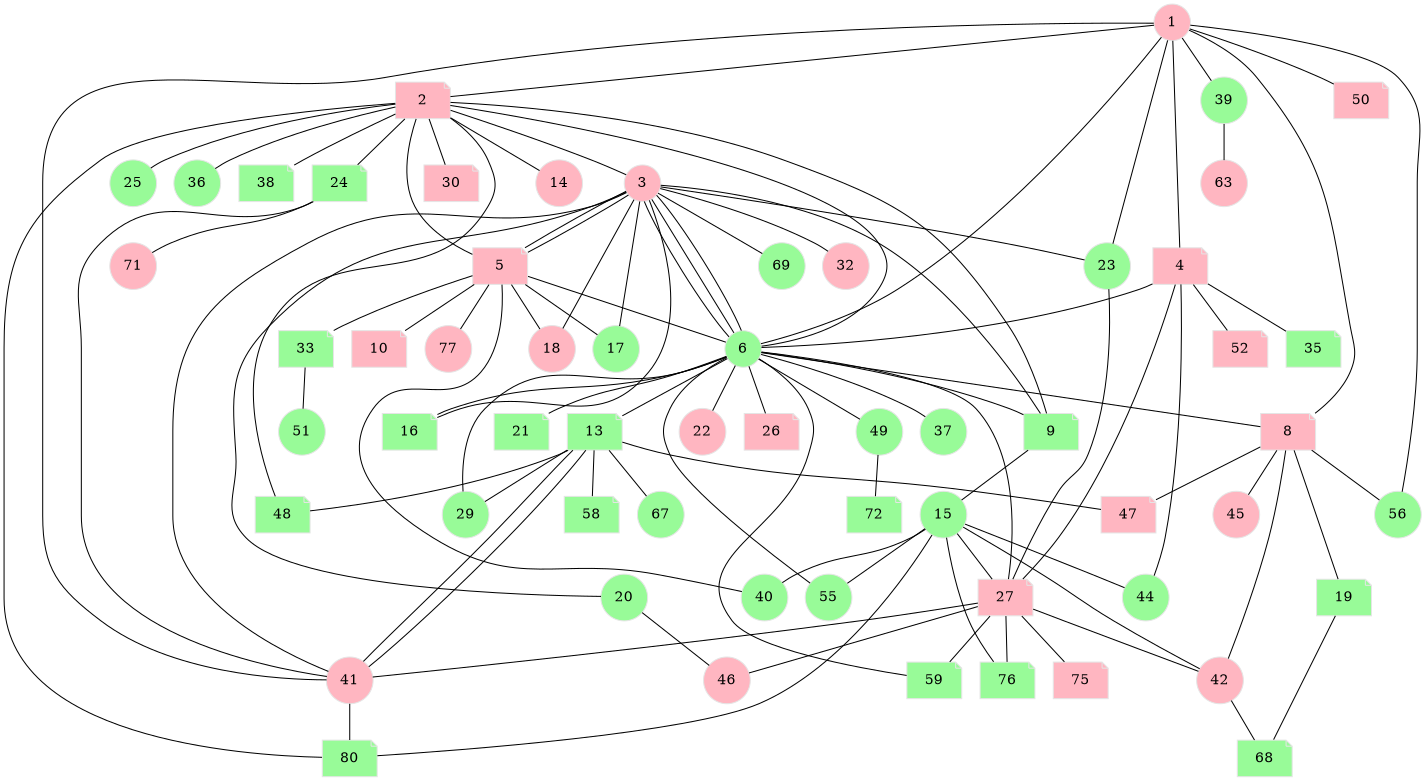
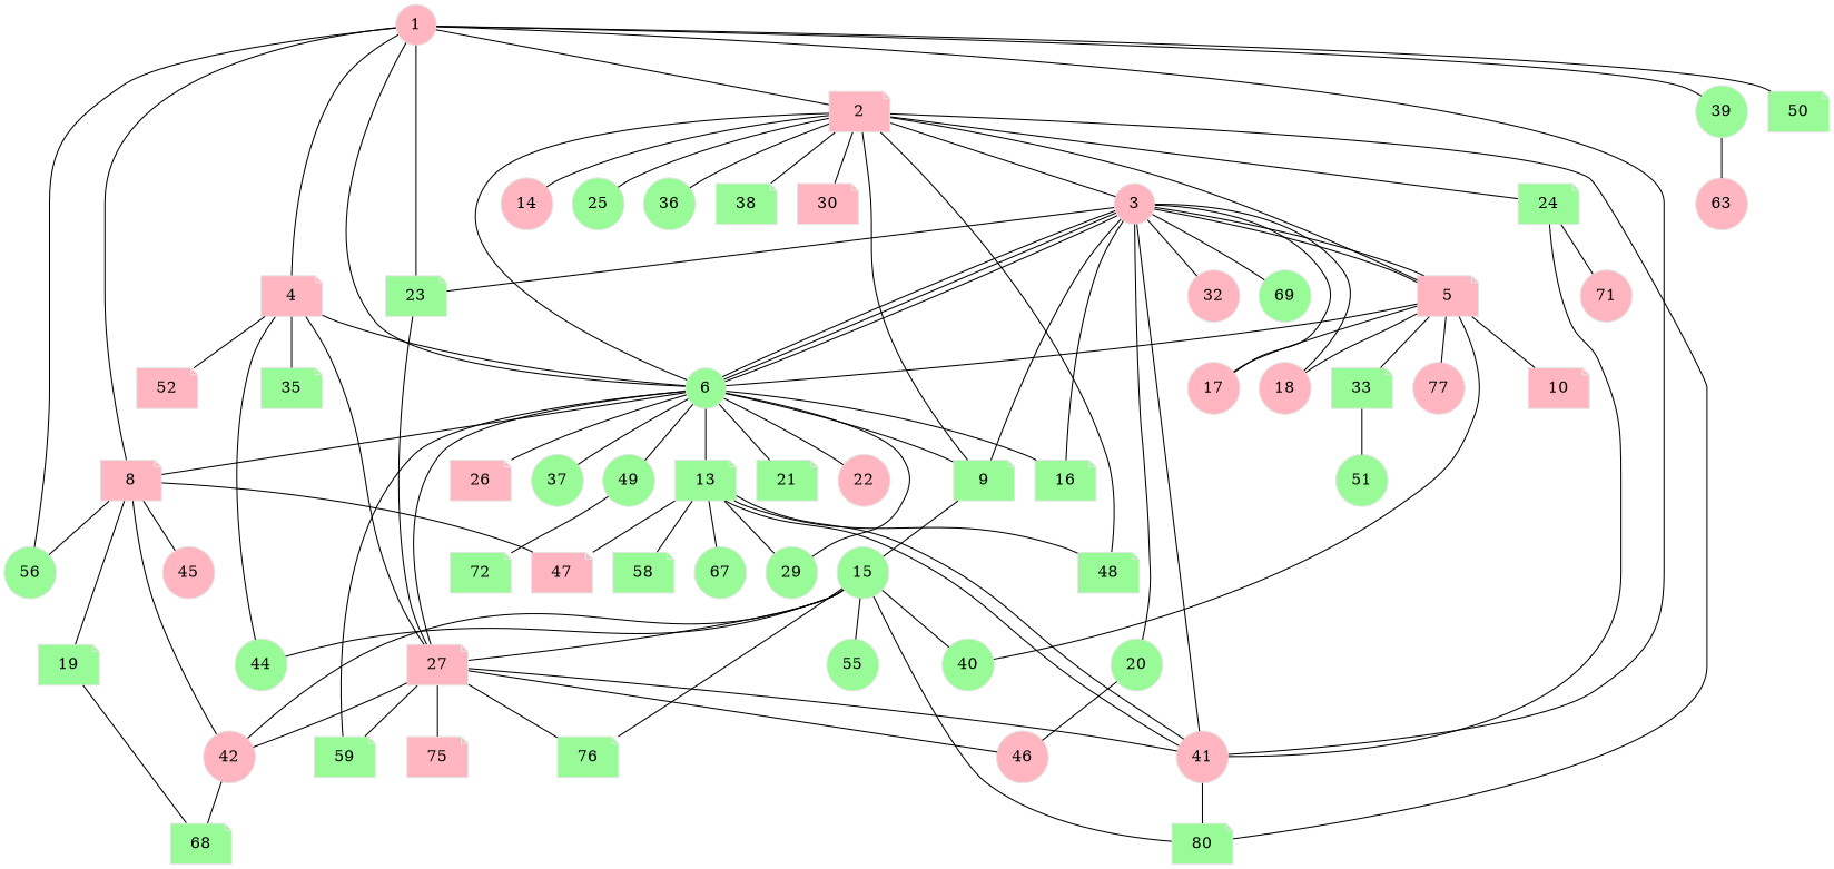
  graph {
    node [color=gray90 fillcolor=palegreen shape=circle style=filled]
    1 [fillcolor=lightpink super="+7"]
    2 [fillcolor=lightpink shape=note super="+11"]
    4 [fillcolor=lightpink shape=note super="+28"]
    6 [super="+64"]
    8 [fillcolor=lightpink shape=note super="+12"]
-   23 [super="+62"]
+   23 [shape=note super="+62"]
    39
    41 [fillcolor=lightpink super="+73"]
-   50 [fillcolor=lightpink shape=note]
+   50 [shape=note]
    56 [super="+74"]
    3 [fillcolor=lightpink super="+66"]
    5 [fillcolor=lightpink shape=note super="+53"]
    9 [shape=note super="+65"]
    14 [fillcolor=lightpink super="+70"]
    24 [shape=note super="+79"]
    25 [super="+60"]
    36
    38 [shape=note]
    48 [shape=note]
    80 [shape=note]
    30 [fillcolor=lightpink shape=note]
    27 [fillcolor=lightpink shape=note super="+54"]
    35 [shape=note]
    44
    52 [fillcolor=lightpink shape=note]
    16 [shape=note]
    13 [shape=note super="+34"]
    21 [shape=note]
    22 [fillcolor=lightpink]
    26 [fillcolor=lightpink shape=note]
    29
    37
    49
    55 [super="+57"]
    59 [shape=note]
    19 [shape=note]
    42 [fillcolor=lightpink super="+43"]
    45 [fillcolor=lightpink]
    47 [fillcolor=lightpink shape=note]
    63 [fillcolor=lightpink]
-   17 [super="+78"]
+   17 [fillcolor=lightpink super="+78"]
    18 [fillcolor=lightpink]
    20
    32 [fillcolor=lightpink]
    69
    10 [fillcolor=lightpink shape=note]
    33 [shape=note super="+61"]
    40
    77 [fillcolor=lightpink]
    15 [super="+31"]
    71 [fillcolor=lightpink]
    46 [fillcolor=lightpink]
    76 [shape=note]
    75 [fillcolor=lightpink shape=note]
    51
    58 [shape=note]
    67
    72 [shape=note]
    68 [shape=note]
    1 -- 2
    1 -- 4
    1 -- 6
    1 -- 8
    1 -- 23
    1 -- 39
    1 -- 41
    1 -- 50
    1 -- 56
    2 -- 6
    2 -- 3
    2 -- 5 [weight=2]
    2 -- 9
    2 -- 14
    2 -- 24
    2 -- 25
    2 -- 36
    2 -- 38
    2 -- 48
    2 -- 80
    2 -- 30
    4 -- 6
    4 -- 27
    4 -- 35
    4 -- 44
    4 -- 52
    6 -- 8
    6 -- 9
    6 -- 27
    6 -- 16
    6 -- 13
    6 -- 21
    6 -- 22
    6 -- 26
    6 -- 29
    6 -- 37
    6 -- 49
-   6 -- 55
    6 -- 59
    8 -- 56
    8 -- 19
    8 -- 42
    8 -- 45
    8 -- 47
    23 -- 27
    39 -- 63
    41 -- 80
    3 -- 6
    3 -- 6
    3 -- 6
    3 -- 23
    3 -- 41
    3 -- 5
    3 -- 5
    3 -- 9
    3 -- 16
    3 -- 17 [weight=2]
    3 -- 18
    3 -- 20
    3 -- 32
    3 -- 69
    5 -- 6
    5 -- 17
    5 -- 18
    5 -- 10
    5 -- 33
    5 -- 40
    5 -- 77
    9 -- 15
    24 -- 41
    24 -- 71
    27 -- 41
    27 -- 59
    27 -- 42
    27 -- 46
    27 -- 76
    27 -- 75
    13 -- 41
    13 -- 41
    13 -- 48
    13 -- 29
    13 -- 47
    13 -- 58
    13 -- 67
    49 -- 72
    19 -- 68
    42 -- 68
    20 -- 46
    33 -- 51
    15 -- 80
    15 -- 27
    15 -- 44
    15 -- 55
    15 -- 42
    15 -- 40
    15 -- 76
  }
